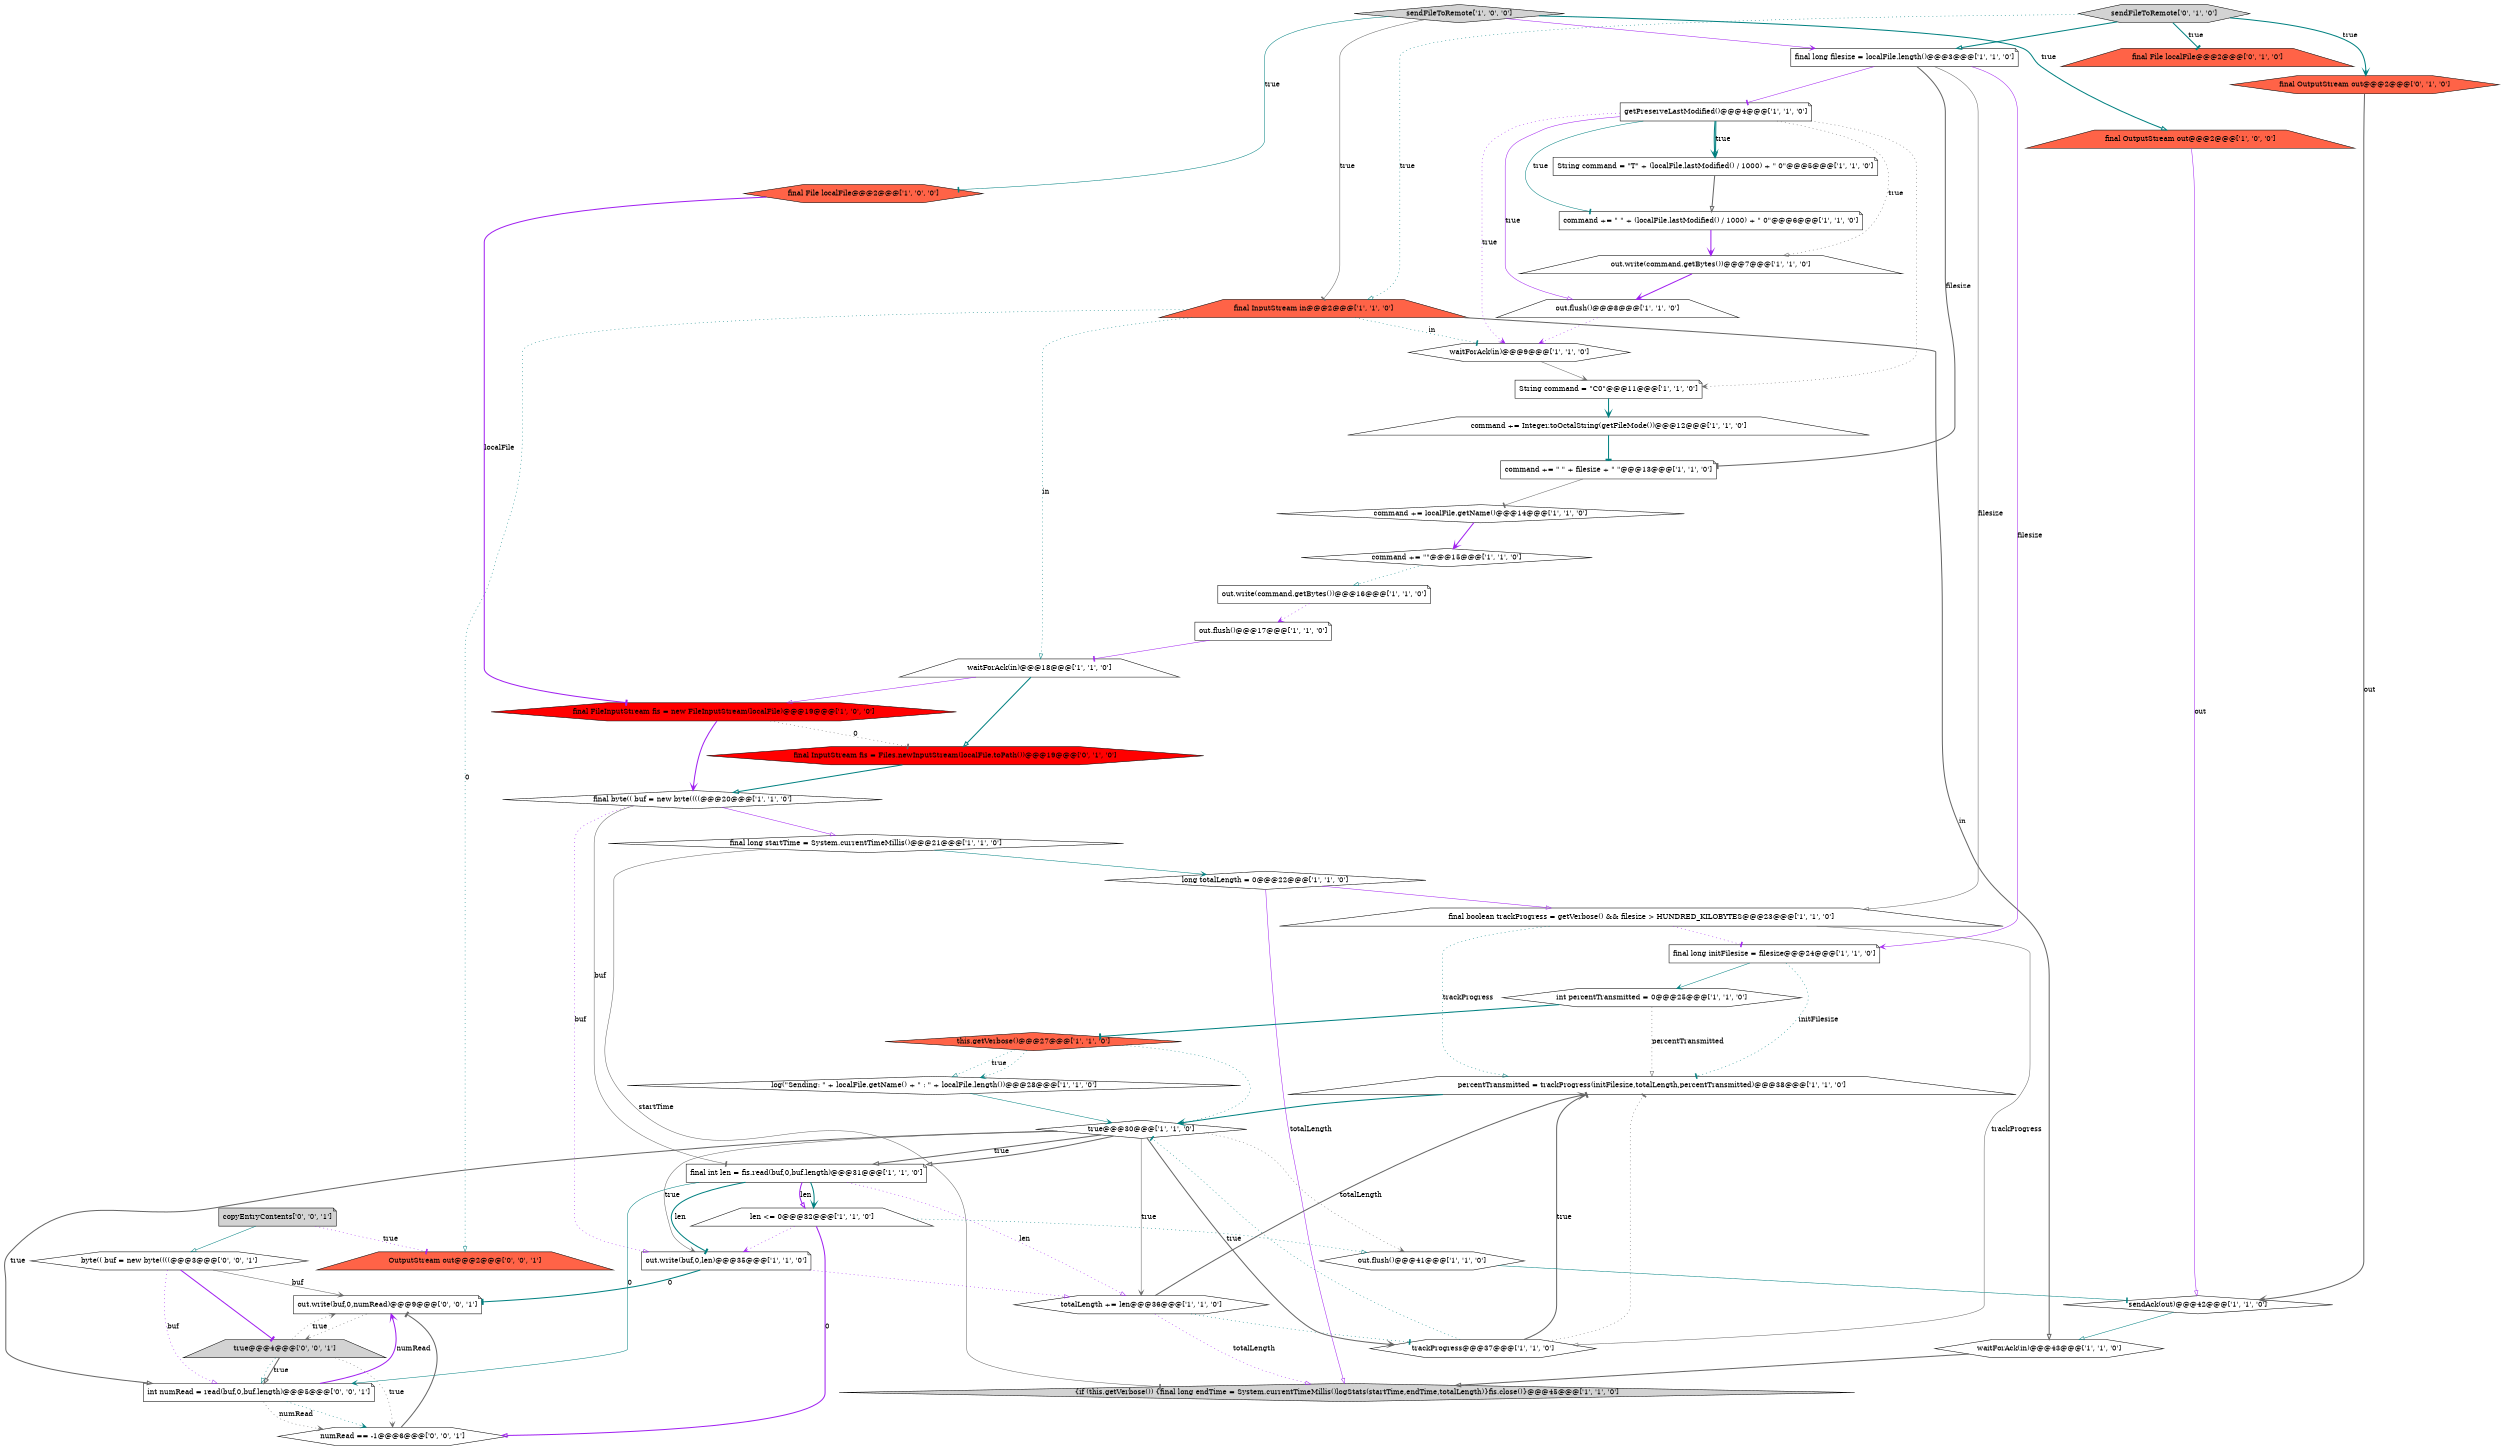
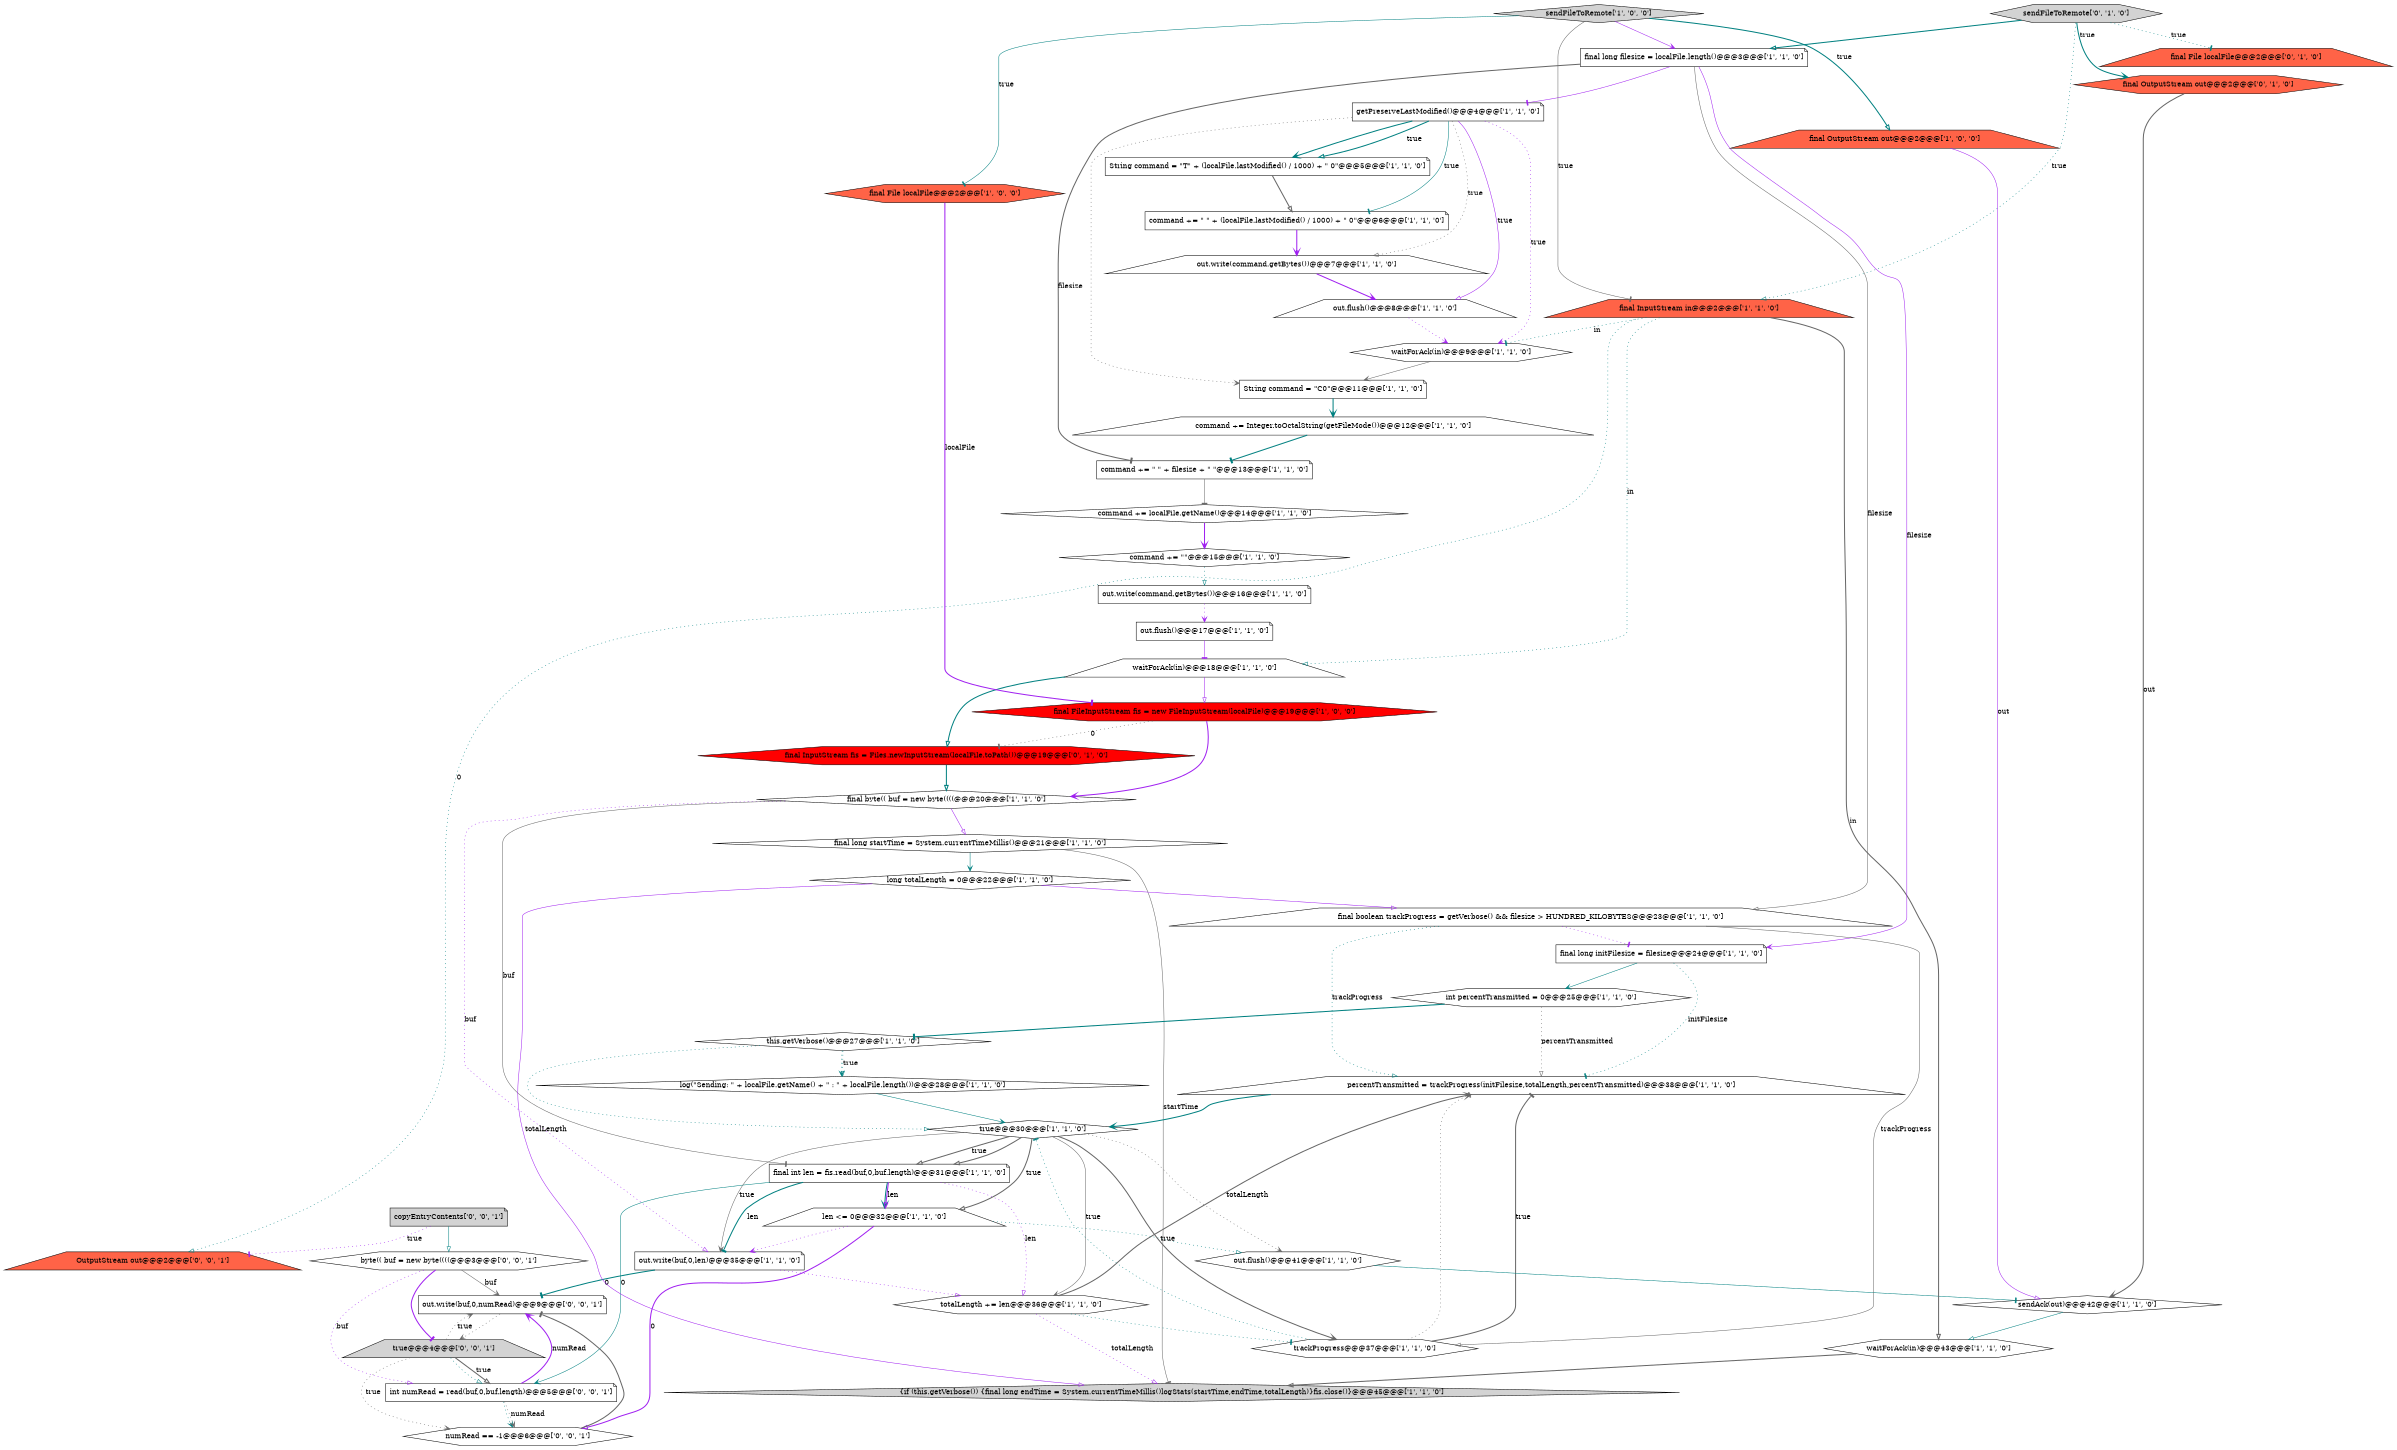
  digraph {
    node [fillcolor=white shape=note style=filled]
    edge [arrowhead=onormal color=teal style=bold]
    n1 [label="waitForAck(in)@@@9@@@['1', '1', '0']" shape=hexagon]
    n2 [label="String command = \"C0\"@@@11@@@['1', '1', '0']"]
    n3 [label="command += Integer.toOctalString(getFileMode())@@@12@@@['1', '1', '0']" shape=trapezium]
    n4 [label="final byte(( buf = new byte((((@@@20@@@['1', '1', '0']" shape=diamond]
    n5 [label="final long startTime = System.currentTimeMillis()@@@21@@@['1', '1', '0']" shape=diamond]
    n6 [label="out.write(buf,0,len)@@@35@@@['1', '1', '0']"]
    n7 [label="final int len = fis.read(buf,0,buf.length)@@@31@@@['1', '1', '0']"]
    n8 [fillcolor=lightgray label="{if (this.getVerbose()) {final long endTime = System.currentTimeMillis()logStats(startTime,endTime,totalLength)}fis.close()}@@@45@@@['1', '1', '0']" shape=diamond]
    n9 [label="long totalLength = 0@@@22@@@['1', '1', '0']" shape=diamond]
    n10 [label="totalLength += len@@@36@@@['1', '1', '0']" shape=hexagon]
    n11 [label="out.write(buf,0,numRead)@@@9@@@['0', '0', '1']"]
    n12 [label="len <= 0@@@32@@@['1', '1', '0']" shape=trapezium]
    n13 [label="int numRead = read(buf,0,buf.length)@@@5@@@['0', '0', '1']"]
    n14 [label="int percentTransmitted = 0@@@25@@@['1', '1', '0']" shape=hexagon]
-   n15 [fillcolor=tomato label="this.getVerbose()@@@27@@@['1', '1', '0']" shape=diamond]
+   n15 [label="this.getVerbose()@@@27@@@['1', '1', '0']" shape=diamond]
    n16 [label="percentTransmitted = trackProgress(initFilesize,totalLength,percentTransmitted)@@@38@@@['1', '1', '0']" shape=trapezium]
    n17 [label="true@@@30@@@['1', '1', '0']" shape=diamond]
    n18 [label="log(\"Sending: \" + localFile.getName() + \" : \" + localFile.length())@@@28@@@['1', '1', '0']" shape=diamond]
    n19 [label="trackProgress@@@37@@@['1', '1', '0']" shape=hexagon]
    n20 [label="out.flush()@@@41@@@['1', '1', '0']" shape=hexagon]
    n21 [label="String command = \"T\" + (localFile.lastModified() / 1000) + \" 0\"@@@5@@@['1', '1', '0']"]
    n22 [label="command += \" \" + (localFile.lastModified() / 1000) + \" 0\"@@@6@@@['1', '1', '0']"]
    n23 [label="out.write(command.getBytes())@@@7@@@['1', '1', '0']" shape=trapezium]
    n24 [label="sendAck(out)@@@42@@@['1', '1', '0']" shape=diamond]
    n25 [label="waitForAck(in)@@@43@@@['1', '1', '0']" shape=hexagon]
    n26 [label="command += \" \" + filesize + \" \"@@@13@@@['1', '1', '0']"]
    n27 [label="command += localFile.getName()@@@14@@@['1', '1', '0']" shape=diamond]
    n28 [label="command += \"\"@@@15@@@['1', '1', '0']" shape=diamond]
    n29 [fillcolor=tomato label="final File localFile@@@2@@@['0', '1', '0']" shape=trapezium]
    n30 [label="out.flush()@@@8@@@['1', '1', '0']" shape=trapezium]
    n31 [label="out.write(command.getBytes())@@@16@@@['1', '1', '0']"]
    n32 [label="out.flush()@@@17@@@['1', '1', '0']"]
    n33 [fillcolor=tomato label="final OutputStream out@@@2@@@['0', '1', '0']" shape=hexagon]
    n34 [fillcolor=lightgray label="sendFileToRemote['0', '1', '0']" shape=hexagon]
    n35 [fillcolor=tomato label="final InputStream in@@@2@@@['1', '1', '0']" shape=trapezium]
    n36 [label="final long filesize = localFile.length()@@@3@@@['1', '1', '0']"]
    n37 [fillcolor=tomato label="OutputStream out@@@2@@@['0', '0', '1']" shape=trapezium]
    n38 [label="waitForAck(in)@@@18@@@['1', '1', '0']" shape=trapezium]
    n39 [label="final boolean trackProgress = getVerbose() && filesize > HUNDRED_KILOBYTES@@@23@@@['1', '1', '0']" shape=trapezium]
    n40 [label="final long initFilesize = filesize@@@24@@@['1', '1', '0']"]
    n41 [label="getPreserveLastModified()@@@4@@@['1', '1', '0']"]
    n42 [label="numRead == -1@@@6@@@['0', '0', '1']" shape=hexagon]
    n43 [fillcolor=lightgray label="true@@@4@@@['0', '0', '1']" shape=trapezium]
    n44 [fillcolor=red label="final InputStream fis = Files.newInputStream(localFile.toPath())@@@19@@@['0', '1', '0']" shape=hexagon]
    n45 [fillcolor=tomato label="final OutputStream out@@@2@@@['1', '0', '0']" shape=trapezium]
    n46 [fillcolor=red label="final FileInputStream fis = new FileInputStream(localFile)@@@19@@@['1', '0', '0']" shape=hexagon]
    n47 [fillcolor=tomato label="final File localFile@@@2@@@['1', '0', '0']" shape=hexagon]
    n48 [fillcolor=lightgray label="sendFileToRemote['1', '0', '0']" shape=diamond]
    n49 [label="byte(( buf = new byte((((@@@3@@@['0', '0', '1']" shape=hexagon]
    n50 [fillcolor=lightgray label="copyEntryContents['0', '0', '1']"]
    n1 -> n2 [arrowhead=vee color=gray40 style=solid]
    n2 -> n3 [arrowhead=vee]
    n3 -> n26 [arrowhead=tee]
    n4 -> n5 [color=purple style=solid]
    n4 -> n6 [color=purple label=buf style=dotted]
    n4 -> n7 [arrowhead=tee color=gray40 label=buf style=solid]
    n5 -> n8 [arrowhead=tee color=gray40 label=startTime style=solid]
    n5 -> n9 [arrowhead=vee style=solid]
    n6 -> n10 [color=purple style=dotted]
    n6 -> n11 [arrowhead=tee label=0]
    n7 -> n6 [arrowhead=tee label=len]
    n7 -> n10 [color=purple label=len style=dotted]
    n7 -> n12 [arrowhead=vee]
    n7 -> n12 [color=purple label=len]
    n7 -> n13 [arrowhead=vee label=0 style=solid]
    n9 -> n8 [color=purple label=totalLength style=solid]
    n9 -> n39 [color=purple style=solid]
    n10 -> n8 [color=purple label=totalLength style=dotted]
    n10 -> n16 [arrowhead=vee color=gray40 label=totalLength]
    n10 -> n19 [arrowhead=tee style=dotted]
    n11 -> n43 [arrowhead=vee color=gray40 style=dotted]
    n12 -> n6 [arrowhead=vee color=purple style=dotted]
    n12 -> n20 [style=dotted]
    n12 -> n42 [color=purple label=0]
    n13 -> n11 [arrowhead=vee color=purple label=numRead]
    n13 -> n42 [arrowhead=vee style=dotted]
    n13 -> n42 [arrowhead=vee color=gray40 label=numRead style=dotted]
    n14 -> n15 [arrowhead=tee]
    n14 -> n16 [color=gray40 label=percentTransmitted style=dotted]
    n15 -> n17 [style=dotted]
    n15 -> n18 [label=true style=dotted]
    n15 -> n18 [arrowhead=vee style=dotted]
    n16 -> n17 [arrowhead=vee]
    n17 -> n6 [arrowhead=vee color=gray40 label=true style=solid]
    n17 -> n7 [color=gray40 label=true]
    n17 -> n7 [color=gray40]
    n17 -> n10 [arrowhead=vee color=gray40 label=true style=solid]
-   n17 -> n13 [color=gray40 label=true]
+   n17 -> n12 [color=gray40 label=true]
    n17 -> n19 [arrowhead=vee color=gray40 label=true]
    n17 -> n20 [arrowhead=vee color=gray40 style=dotted]
    n18 -> n17 [arrowhead=vee style=solid]
    n19 -> n16 [arrowhead=tee color=gray40 label=true]
    n19 -> n16 [arrowhead=tee color=gray40 style=dotted]
    n19 -> n17 [arrowhead=tee style=dotted]
    n20 -> n24 [arrowhead=tee style=solid]
    n21 -> n22 [color=gray40]
    n22 -> n23 [arrowhead=vee color=purple]
    n23 -> n30 [arrowhead=vee color=purple]
    n24 -> n25 [style=solid]
    n25 -> n8 [color=gray40]
    n26 -> n27 [arrowhead=tee color=gray40 style=solid]
    n27 -> n28 [arrowhead=vee color=purple]
    n28 -> n31 [style=dotted]
    n30 -> n1 [arrowhead=vee color=purple style=dotted]
    n31 -> n32 [arrowhead=vee color=purple style=dotted]
    n32 -> n38 [arrowhead=tee color=purple style=solid]
    n33 -> n24 [arrowhead=vee color=gray40 label=out]
-   n34 -> n29 [arrowhead=tee label=true]
+   n34 -> n29 [arrowhead=tee label=true style=dotted]
    n34 -> n33 [arrowhead=vee label=true]
    n34 -> n35 [label=true style=dotted]
    n34 -> n36
    n35 -> n1 [arrowhead=tee label=in style=dotted]
    n35 -> n25 [color=gray40 label=in]
    n35 -> n37 [label=0 style=dotted]
    n35 -> n38 [label=in style=dotted]
    n36 -> n26 [arrowhead=tee color=gray40 label=filesize]
    n36 -> n39 [color=gray40 label=filesize style=solid]
    n36 -> n40 [arrowhead=vee color=purple label=filesize style=solid]
    n36 -> n41 [arrowhead=tee color=purple style=solid]
    n38 -> n44
    n38 -> n46 [color=purple style=solid]
    n39 -> n16 [label=trackProgress style=dotted]
    n39 -> n19 [color=gray40 label=trackProgress style=solid]
    n39 -> n40 [arrowhead=tee color=purple style=dotted]
    n40 -> n14 [arrowhead=vee style=solid]
    n40 -> n16 [arrowhead=tee label=initFilesize style=dotted]
    n41 -> n1 [arrowhead=vee color=purple label=true style=dotted]
    n41 -> n2 [arrowhead=vee color=gray40 style=dotted]
    n41 -> n21 [arrowhead=vee]
    n41 -> n21 [label=true]
    n41 -> n22 [arrowhead=tee label=true style=solid]
    n41 -> n23 [color=gray40 label=true style=dotted]
    n41 -> n30 [color=purple label=true style=solid]
    n42 -> n11 [arrowhead=tee color=gray40]
    n43 -> n11 [arrowhead=vee color=gray40 label=true style=dotted]
    n43 -> n13 [color=gray40 label=true]
    n43 -> n13 [style=dotted]
    n43 -> n42 [arrowhead=vee color=gray40 label=true style=dotted]
    n44 -> n4
    n45 -> n24 [color=purple label=out style=solid]
    n46 -> n4 [arrowhead=vee color=purple]
    n46 -> n44 [arrowhead=tee color=gray40 label=0 style=dotted]
    n47 -> n46 [arrowhead=tee color=purple label=localFile]
    n48 -> n35 [arrowhead=tee color=gray40 label=true style=solid]
    n48 -> n36 [arrowhead=vee color=purple style=solid]
    n48 -> n45 [label=true]
    n48 -> n47 [arrowhead=tee label=true style=solid]
    n49 -> n11 [arrowhead=vee color=gray40 label=buf style=solid]
    n49 -> n13 [color=purple label=buf style=dotted]
    n49 -> n43 [arrowhead=tee color=purple]
    n50 -> n37 [arrowhead=tee color=purple label=true style=dotted]
    n50 -> n49 [style=solid]
  }
